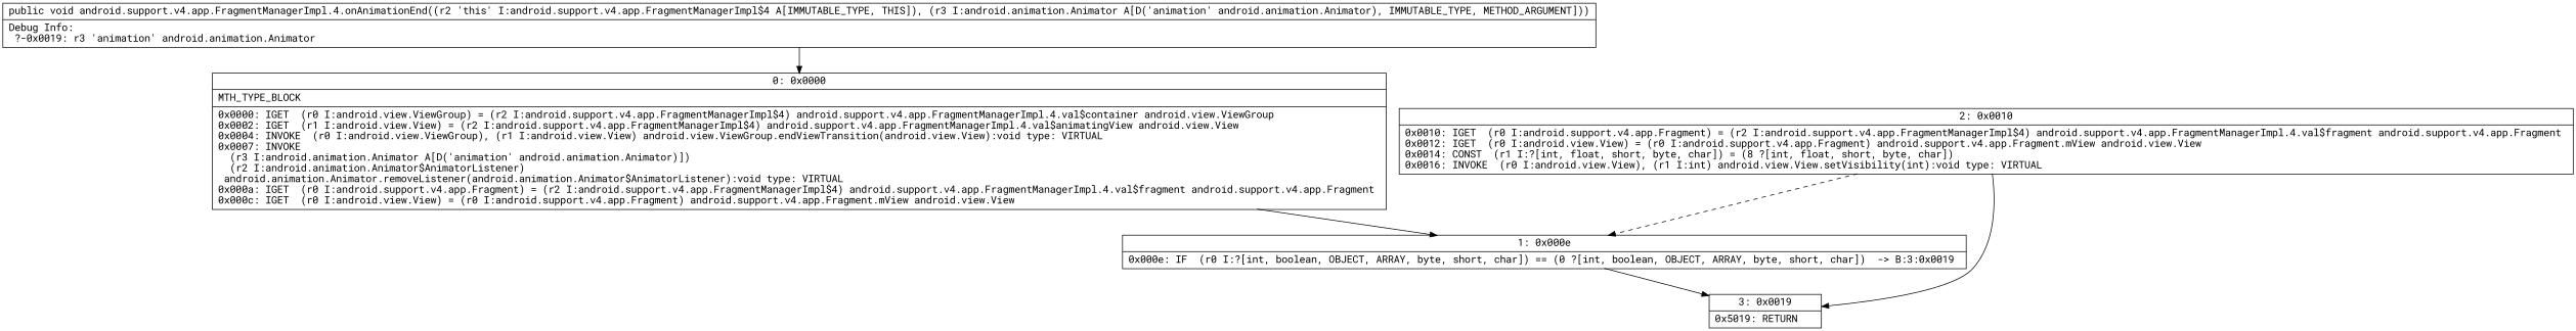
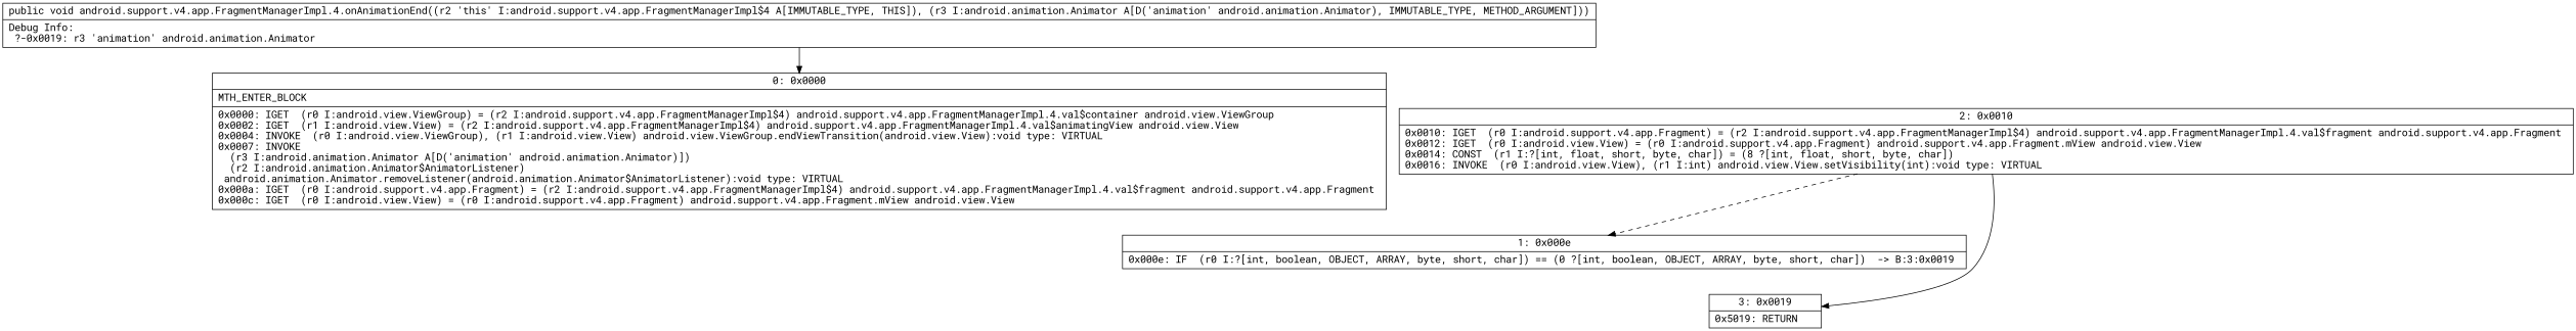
  digraph {
    fontname="Roboto Mono"
    node [fontname="Roboto Mono" shape=record]
    edge [fontname="Roboto Mono"]
-   n1 [label="{0\:\ 0x0000|MTH_TYPE_BLOCK\l|0x0000: IGET  (r0 I:android.view.ViewGroup) = (r2 I:android.support.v4.app.FragmentManagerImpl$4) android.support.v4.app.FragmentManagerImpl.4.val$container android.view.ViewGroup \l0x0002: IGET  (r1 I:android.view.View) = (r2 I:android.support.v4.app.FragmentManagerImpl$4) android.support.v4.app.FragmentManagerImpl.4.val$animatingView android.view.View \l0x0004: INVOKE  (r0 I:android.view.ViewGroup), (r1 I:android.view.View) android.view.ViewGroup.endViewTransition(android.view.View):void type: VIRTUAL \l0x0007: INVOKE  \l  (r3 I:android.animation.Animator A[D('animation' android.animation.Animator)])\l  (r2 I:android.animation.Animator$AnimatorListener)\l android.animation.Animator.removeListener(android.animation.Animator$AnimatorListener):void type: VIRTUAL \l0x000a: IGET  (r0 I:android.support.v4.app.Fragment) = (r2 I:android.support.v4.app.FragmentManagerImpl$4) android.support.v4.app.FragmentManagerImpl.4.val$fragment android.support.v4.app.Fragment \l0x000c: IGET  (r0 I:android.view.View) = (r0 I:android.support.v4.app.Fragment) android.support.v4.app.Fragment.mView android.view.View \l}"]
+   n1 [label="{0\:\ 0x0000|MTH_ENTER_BLOCK\l|0x0000: IGET  (r0 I:android.view.ViewGroup) = (r2 I:android.support.v4.app.FragmentManagerImpl$4) android.support.v4.app.FragmentManagerImpl.4.val$container android.view.ViewGroup \l0x0002: IGET  (r1 I:android.view.View) = (r2 I:android.support.v4.app.FragmentManagerImpl$4) android.support.v4.app.FragmentManagerImpl.4.val$animatingView android.view.View \l0x0004: INVOKE  (r0 I:android.view.ViewGroup), (r1 I:android.view.View) android.view.ViewGroup.endViewTransition(android.view.View):void type: VIRTUAL \l0x0007: INVOKE  \l  (r3 I:android.animation.Animator A[D('animation' android.animation.Animator)])\l  (r2 I:android.animation.Animator$AnimatorListener)\l android.animation.Animator.removeListener(android.animation.Animator$AnimatorListener):void type: VIRTUAL \l0x000a: IGET  (r0 I:android.support.v4.app.Fragment) = (r2 I:android.support.v4.app.FragmentManagerImpl$4) android.support.v4.app.FragmentManagerImpl.4.val$fragment android.support.v4.app.Fragment \l0x000c: IGET  (r0 I:android.view.View) = (r0 I:android.support.v4.app.Fragment) android.support.v4.app.Fragment.mView android.view.View \l}"]
    n2 [label="{1\:\ 0x000e|0x000e: IF  (r0 I:?[int, boolean, OBJECT, ARRAY, byte, short, char]) == (0 ?[int, boolean, OBJECT, ARRAY, byte, short, char])  \-\> B:3:0x0019 \l}"]
    n3 [label="{3\:\ 0x0019|0x5019: RETURN   \l}"]
    n4 [label="{2\:\ 0x0010|0x0010: IGET  (r0 I:android.support.v4.app.Fragment) = (r2 I:android.support.v4.app.FragmentManagerImpl$4) android.support.v4.app.FragmentManagerImpl.4.val$fragment android.support.v4.app.Fragment \l0x0012: IGET  (r0 I:android.view.View) = (r0 I:android.support.v4.app.Fragment) android.support.v4.app.Fragment.mView android.view.View \l0x0014: CONST  (r1 I:?[int, float, short, byte, char]) = (8 ?[int, float, short, byte, char]) \l0x0016: INVOKE  (r0 I:android.view.View), (r1 I:int) android.view.View.setVisibility(int):void type: VIRTUAL \l}"]
    n5 [label="{public void android.support.v4.app.FragmentManagerImpl.4.onAnimationEnd((r2 'this' I:android.support.v4.app.FragmentManagerImpl$4 A[IMMUTABLE_TYPE, THIS]), (r3 I:android.animation.Animator A[D('animation' android.animation.Animator), IMMUTABLE_TYPE, METHOD_ARGUMENT]))  | Debug Info:\l  ?\-0x0019: r3 'animation' android.animation.Animator\l}"]
-   n1 -> n2
-   n2 -> n3
    n4 -> n2 [style=dashed]
    n4 -> n3
    n5 -> n1
  }
